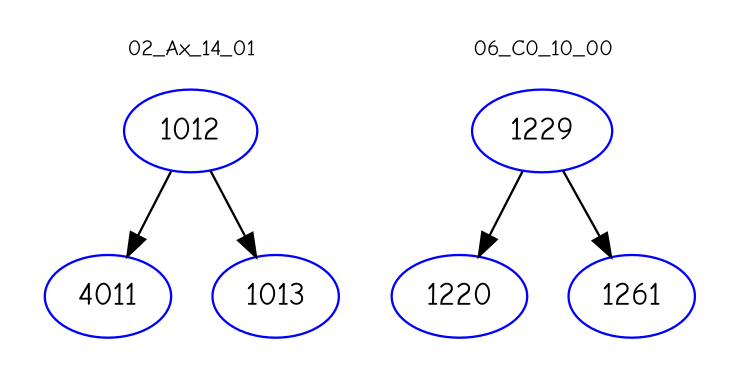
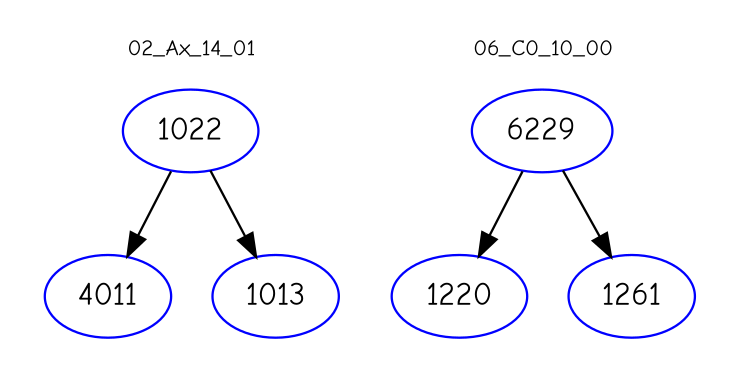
  digraph {
    fontname="Comic Neue"
    node [color=blue fontname="Comic Neue"]
    edge [color=black fontname="Comic Neue"]
-   n1 [label=1012]
+   n1 [label=1022]
    n2 [label=4011]
    n3 [label=1013]
-   n4 [label=1229]
+   n4 [label=6229]
    n5 [label=1220]
    n6 [label=1261]
    subgraph cluster_1 {
      color=white
      fontsize=10
      label="02_Ax_14_01"
      n1
      n2
      n3
    }
    subgraph cluster_2 {
      color=white
      fontsize=10
      label="06_C0_10_00"
      n4
      n5
      n6
    }
    n1 -> n2
    n1 -> n3
    n4 -> n5
    n4 -> n6
  }
